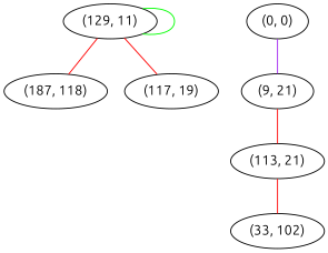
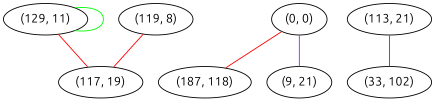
  graph {
    fontname=Ubuntu
    node [fontname=Ubuntu]
    edge [color=red fontname=Ubuntu weight=1]
    n1 [label="(129, 11)"]
    "(187, 118)"
    "(117, 19)"
    "(0, 0)"
    "(9, 21)"
    "(113, 21)"
    "(33, 102)"
+   "(119, 8)"
    n1 -- n1 [color=green weight=2]
-   n1 -- "(187, 118)"
+   "(0, 0)" -- "(187, 118)"
    n1 -- "(117, 19)"
    "(0, 0)" -- "(9, 21)" [color=purple weight=4]
-   "(9, 21)" -- "(113, 21)"
    "(113, 21)" -- "(33, 102)"
+   "(119, 8)" -- "(117, 19)"
  }
